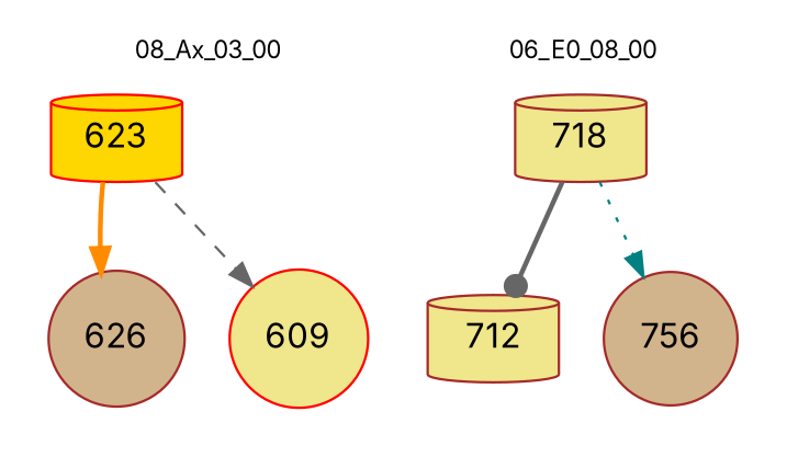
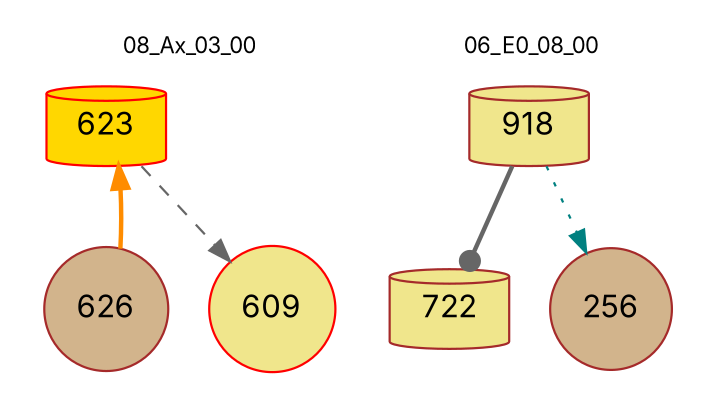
  digraph {
    fontname=Inter
    node [color=brown fillcolor=khaki fontname=Inter shape=cylinder style=filled]
    edge [arrowhead=normal color=gray40 fontname=Inter style=bold]
    n1 [color=red fillcolor=gold label=623]
    n2 [fillcolor=tan label=626 shape=circle]
    n3 [color=red label=609 shape=circle]
-   n4 [label=718]
-   n5 [label=712]
-   n6 [fillcolor=tan label=756 shape=circle]
+   n4 [label=918]
+   n5 [label=722]
+   n6 [fillcolor=tan label=256 shape=circle]
    subgraph cluster_1 {
      color=white
      fontsize=10
      label="08_Ax_03_00"
      n1
      n2
      n3
    }
    subgraph cluster_2 {
      color=white
      fontsize=10
      label="06_E0_08_00"
      n4
      n5
      n6
    }
-   n1 -> n2 [color=darkorange]
+   n2 -> n1 [color=darkorange]
    n1 -> n3 [style=dashed]
    n4 -> n5 [arrowhead=dot]
    n4 -> n6 [color=teal style=dotted]
  }
